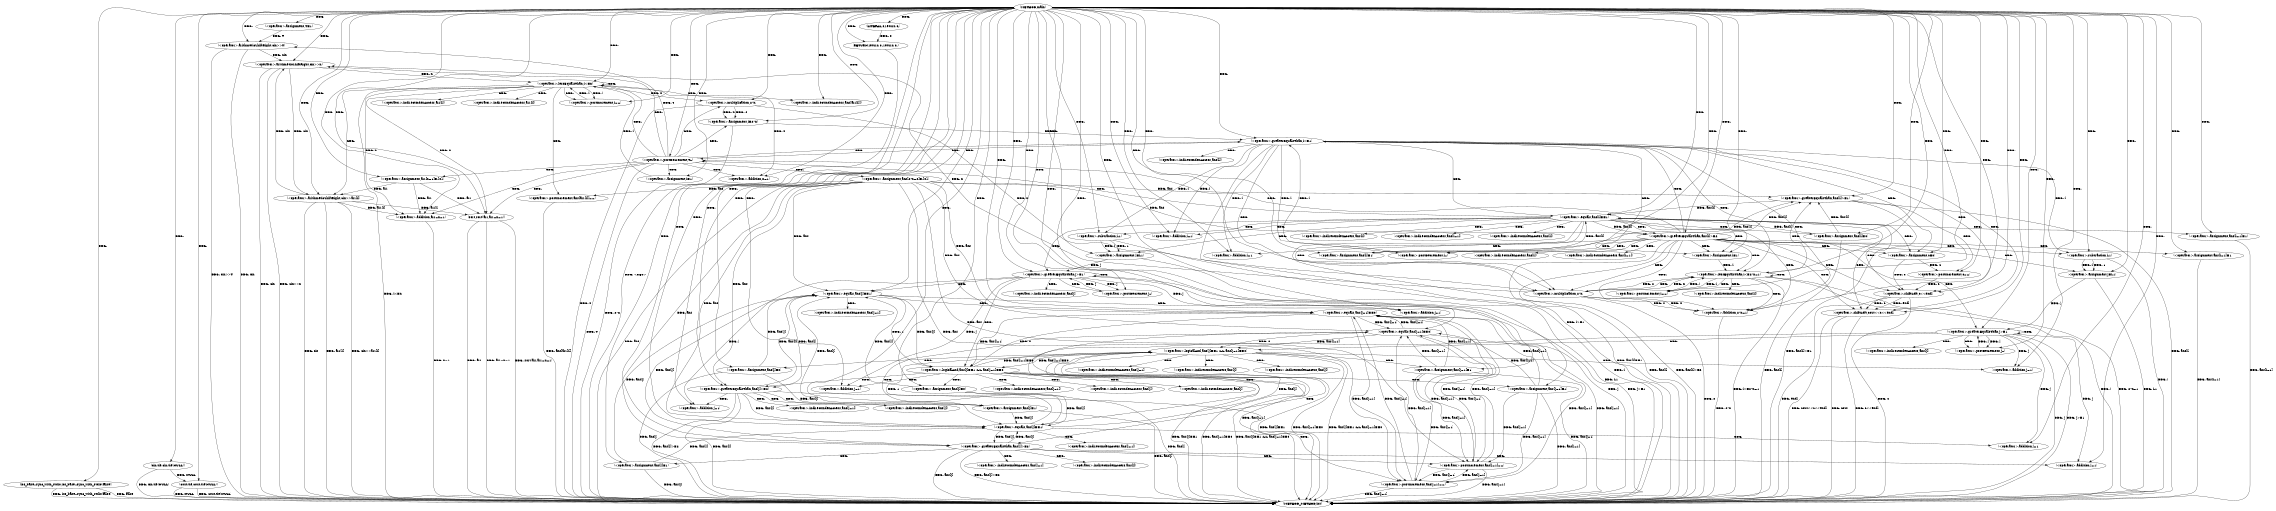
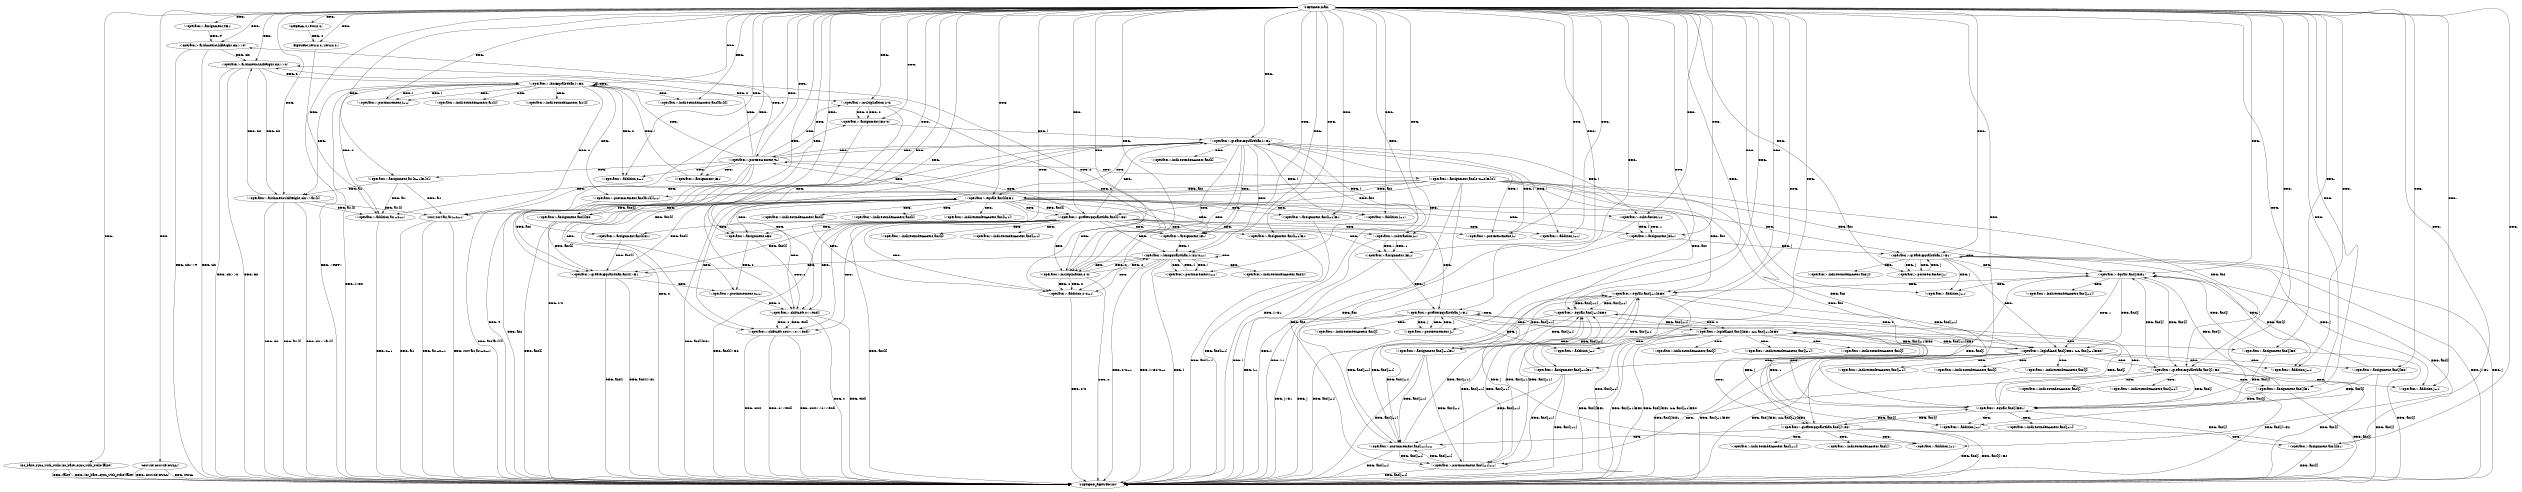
  digraph {
    n1 [label="(METHOD,main)"]
    n2 [label="(ios_base::sync_with_stdio,ios_base::sync_with_stdio(false))"]
-   n3 [label="(cin.tie,cin.tie(NULL))"]
    n4 [label="(cout.tie,cout.tie(NULL))"]
    n5 [label="(<operator>.assignment,T=1)"]
    n6 [label="(<operator>.arithmeticShiftRight,cin>>T)"]
    n7 [label="(RETURN,return 0;,return 0;)"]
    n8 [label="(<operator>.postDecrement,T--)"]
    n9 [label="(LITERAL,0,return 0;)"]
    n10 [label="(<operator>.arithmeticShiftRight,cin>>n)"]
    n11 [label="(<operator>.assignment,arr[n+1]={0})"]
    n12 [label="(sort,sort(arr,arr+n+1))"]
    n13 [label="(<operator>.assignment,c=0)"]
    n14 [label="(<operator>.shiftLeft,cout<<c<<endl)"]
    n15 [label="(<operator>.assignment,i=1)"]
    n16 [label="(<operator>.lessEqualsThan,i<=n)"]
    n17 [label="(<operator>.postIncrement,i++)"]
    n18 [label="(<operator>.assignment,i=2*n)"]
    n19 [label="(<operator>.greaterEqualsThan,i>=1)"]
    n20 [label="(<operator>.postDecrement,i--)"]
    n21 [label="(<operator>.assignment,i=1)"]
    n22 [label="(<operator>.lessEqualsThan,i<=2*n+1)"]
    n23 [label="(<operator>.postIncrement,i++)"]
    n24 [label="(<operator>.arithmeticShiftRight,cin>>arr[i])"]
    n25 [label="(<operator>.addition,arr+n+1)"]
    n26 [label="(<operator>.shiftLeft,c<<endl)"]
    n27 [label="(<operator>.addition,n+1)"]
    n28 [label="(<operator>.multiplication,2*n)"]
    n29 [label="(<operator>.equals,ans[i]==1)"]
    n30 [label="(<operator>.addition,2*n+1)"]
    n31 [label="(<operator>.greaterEqualsThan,ans[i]>=1)"]
    n32 [label="(<operator>.postIncrement,c++)"]
    n33 [label="(<operator>.assignment,ans[i]=0)"]
    n34 [label="(<operator>.assignment,ans[i+1]=1)"]
    n35 [label="(<operator>.multiplication,2*n)"]
    n36 [label="(<operator>.assignment,j=i-1)"]
    n37 [label="(<operator>.greaterEqualsThan,j>=1)"]
    n38 [label="(<operator>.postDecrement,j--)"]
    n39 [label="(<operator>.greaterEqualsThan,ans[i]>=2)"]
    n40 [label="(<operator>.assignment,ans[i]=1)"]
    n41 [label="(<operator>.assignment,ans[i+1]=1)"]
    n42 [label="(<operator>.addition,i+1)"]
    n43 [label="(<operator>.subtraction,i-1)"]
    n44 [label="(<operator>.assignment,j=i-1)"]
    n45 [label="(<operator>.greaterEqualsThan,j>=1)"]
    n46 [label="(<operator>.postDecrement,j--)"]
    n47 [label="(<operator>.assignment,ans[j+1]=1)"]
    n48 [label="(<operator>.assignment,ans[j]=0)"]
    n49 [label="(<operator>.equals,ans[j]==1)"]
    n50 [label="(<operator>.equals,ans[j+1]==0)"]
    n51 [label="(<operator>.greaterEqualsThan,ans[j]>=2)"]
    n52 [label="(<operator>.addition,i+1)"]
    n53 [label="(<operator>.subtraction,i-1)"]
    n54 [label="(<operator>.assignment,ans[j]=1)"]
    n55 [label="(<operator>.assignment,ans[j+1]=1)"]
    n56 [label="(<operator>.assignment,ans[j]=0)"]
    n57 [label="(<operator>.addition,j+1)"]
    n58 [label="(<operator>.addition,j+1)"]
    n59 [label="(<operator>.equals,ans[j]==1)"]
    n60 [label="(<operator>.equals,ans[j+1]==0)"]
    n61 [label="(<operator>.greaterEqualsThan,ans[j]>=2)"]
    n62 [label="(<operator>.assignment,ans[j]=1)"]
    n63 [label="(<operator>.addition,j+1)"]
    n64 [label="(<operator>.addition,j+1)"]
    n65 [label="(<operator>.addition,j+1)"]
    n66 [label="(<operator>.addition,j+1)"]
    n67 [label="(<operator>.indirectIndexAccess,ans[arr[i]])"]
-   n68 [label="(METHOD_METHOD,int)"]
+   n68 [label="(METHOD_RETURN,int)"]
    n69 [label="(<operator>.assignment,ans[2*n+2]={0})"]
    n70 [label="(<operator>.postIncrement,ans[arr[i]]++)"]
    n71 [label="(<operator>.postIncrement,ans[j+1]++)"]
    n72 [label="(<operator>.postIncrement,ans[j+1]++)"]
    n73 [label="(<operator>.indirectIndexAccess,arr[i])"]
    n74 [label="(<operator>.indirectIndexAccess,arr[i])"]
    n75 [label="(<operator>.indirectIndexAccess,ans[i])"]
    n76 [label="(<operator>.indirectIndexAccess,ans[i])"]
    n77 [label="(<operator>.indirectIndexAccess,ans[i])"]
    n78 [label="(<operator>.indirectIndexAccess,ans[i+1])"]
    n79 [label="(<operator>.indirectIndexAccess,ans[i])"]
    n80 [label="(<operator>.logicalAnd,ans[j]==1 && ans[j+1]==0)"]
    n81 [label="(<operator>.indirectIndexAccess,ans[j])"]
    n82 [label="(<operator>.indirectIndexAccess,ans[i])"]
    n83 [label="(<operator>.indirectIndexAccess,ans[i+1])"]
    n84 [label="(<operator>.logicalAnd,ans[j]==1 && ans[j+1]==0)"]
    n85 [label="(<operator>.indirectIndexAccess,ans[j])"]
    n86 [label="(<operator>.indirectIndexAccess,ans[j+1])"]
    n87 [label="(<operator>.indirectIndexAccess,ans[j+1])"]
    n88 [label="(<operator>.indirectIndexAccess,ans[j])"]
    n89 [label="(<operator>.indirectIndexAccess,ans[j+1])"]
    n90 [label="(<operator>.indirectIndexAccess,ans[j+1])"]
    n91 [label="(<operator>.indirectIndexAccess,ans[j])"]
    n92 [label="(<operator>.indirectIndexAccess,ans[j+1])"]
    n93 [label="(<operator>.indirectIndexAccess,ans[j])"]
    n94 [label="(<operator>.indirectIndexAccess,ans[j])"]
    n95 [label="(<operator>.indirectIndexAccess,ans[j+1])"]
    n96 [label="(<operator>.indirectIndexAccess,ans[j])"]
    n97 [label="(<operator>.indirectIndexAccess,ans[j])"]
    n1 -> n2 [label="DDG: "]
-   n1 -> n3 [label="DDG: "]
    n1 -> n4 [label="DDG: "]
    n1 -> n5 [label="DDG: "]
    n1 -> n6 [label="DDG: "]
    n1 -> n7 [label="DDG: "]
    n1 -> n8 [label="DDG: "]
    n1 -> n9 [label="DDG: "]
    n1 -> n10 [label="DDG: "]
    n1 -> n11 [label="DDG: "]
    n1 -> n12 [label="DDG: "]
    n1 -> n13 [label="DDG: "]
    n1 -> n14 [label="DDG: "]
    n1 -> n15 [label="DDG: "]
    n1 -> n16 [label="DDG: "]
    n1 -> n17 [label="DDG: "]
    n1 -> n18 [label="DDG: "]
    n1 -> n19 [label="DDG: "]
    n1 -> n20 [label="DDG: "]
    n1 -> n21 [label="DDG: "]
    n1 -> n22 [label="DDG: "]
    n1 -> n23 [label="DDG: "]
    n1 -> n24 [label="DDG: "]
    n1 -> n25 [label="DDG: "]
    n1 -> n26 [label="DDG: "]
    n1 -> n27 [label="DDG: "]
    n1 -> n28 [label="DDG: "]
    n1 -> n29 [label="DDG: "]
    n1 -> n30 [label="DDG: "]
    n1 -> n31 [label="DDG: "]
    n1 -> n32 [label="DDG: "]
    n1 -> n33 [label="DDG: "]
    n1 -> n34 [label="DDG: "]
    n1 -> n35 [label="DDG: "]
    n1 -> n36 [label="DDG: "]
    n1 -> n37 [label="DDG: "]
    n1 -> n38 [label="DDG: "]
    n1 -> n39 [label="DDG: "]
    n1 -> n40 [label="DDG: "]
    n1 -> n41 [label="DDG: "]
    n1 -> n42 [label="DDG: "]
    n1 -> n43 [label="DDG: "]
    n1 -> n44 [label="DDG: "]
    n1 -> n45 [label="DDG: "]
    n1 -> n46 [label="DDG: "]
    n1 -> n47 [label="DDG: "]
    n1 -> n48 [label="DDG: "]
    n1 -> n49 [label="DDG: "]
    n1 -> n50 [label="DDG: "]
    n1 -> n51 [label="DDG: "]
    n1 -> n52 [label="DDG: "]
    n1 -> n53 [label="DDG: "]
    n1 -> n54 [label="DDG: "]
    n1 -> n55 [label="DDG: "]
    n1 -> n56 [label="DDG: "]
    n1 -> n57 [label="DDG: "]
    n1 -> n58 [label="DDG: "]
    n1 -> n59 [label="DDG: "]
    n1 -> n60 [label="DDG: "]
    n1 -> n61 [label="DDG: "]
    n1 -> n62 [label="DDG: "]
    n1 -> n63 [label="DDG: "]
    n1 -> n64 [label="DDG: "]
    n1 -> n65 [label="DDG: "]
    n1 -> n66 [label="DDG: "]
    n1 -> n67 [label="DDG: "]
    n2 -> n68 [label="DDG: ios_base::sync_with_stdio(false)"]
    n2 -> n68 [label="DDG: false"]
-   n3 -> n4 [label="DDG: NULL"]
-   n3 -> n68 [label="DDG: cin.tie(NULL)"]
    n4 -> n68 [label="DDG: NULL"]
    n4 -> n68 [label="DDG: cout.tie(NULL)"]
    n5 -> n6 [label="DDG: T"]
    n6 -> n10 [label="DDG: cin"]
    n6 -> n68 [label="DDG: cin"]
    n6 -> n68 [label="DDG: cin>>T"]
    n7 -> n68 [label="DDG: <RET>"]
    n8 -> n6 [label="DDG: T"]
    n8 -> n10 [label="CDG: "]
    n8 -> n11 [label="CDG: "]
    n8 -> n12 [label="CDG: "]
    n8 -> n15 [label="CDG: "]
    n8 -> n16 [label="CDG: "]
    n8 -> n18 [label="CDG: "]
    n8 -> n19 [label="CDG: "]
    n8 -> n25 [label="CDG: "]
    n8 -> n27 [label="CDG: "]
    n8 -> n28 [label="CDG: "]
    n8 -> n68 [label="DDG: T"]
    n8 -> n69 [label="CDG: "]
    n9 -> n7 [label="DDG: 0"]
    n10 -> n16 [label="DDG: n"]
    n10 -> n24 [label="DDG: cin"]
    n10 -> n68 [label="DDG: cin"]
    n10 -> n68 [label="DDG: cin>>n"]
    n11 -> n12 [label="DDG: arr"]
    n11 -> n24 [label="DDG: arr"]
    n11 -> n25 [label="DDG: arr"]
    n12 -> n68 [label="DDG: arr"]
    n12 -> n68 [label="DDG: arr+n+1"]
    n12 -> n68 [label="DDG: sort(arr,arr+n+1)"]
    n13 -> n26 [label="DDG: c"]
    n13 -> n32 [label="DDG: c"]
    n14 -> n68 [label="DDG: c<<endl"]
    n14 -> n68 [label="DDG: cout<<c<<endl"]
    n14 -> n68 [label="DDG: cout"]
    n15 -> n16 [label="DDG: i"]
    n16 -> n12 [label="DDG: n"]
    n16 -> n16 [label="CDG: "]
    n16 -> n17 [label="DDG: i"]
    n16 -> n17 [label="CDG: "]
    n16 -> n24 [label="CDG: "]
    n16 -> n25 [label="DDG: n"]
    n16 -> n27 [label="DDG: n"]
    n16 -> n28 [label="DDG: n"]
    n16 -> n67 [label="CDG: "]
    n16 -> n68 [label="DDG: i<=n"]
    n16 -> n70 [label="CDG: "]
    n16 -> n73 [label="CDG: "]
    n16 -> n74 [label="CDG: "]
    n17 -> n16 [label="DDG: i"]
    n18 -> n19 [label="DDG: i"]
    n18 -> n68 [label="DDG: 2*n"]
    n19 -> n8 [label="CDG: "]
    n19 -> n13 [label="CDG: "]
    n19 -> n14 [label="CDG: "]
    n19 -> n20 [label="DDG: i"]
    n19 -> n21 [label="CDG: "]
    n19 -> n22 [label="CDG: "]
    n19 -> n26 [label="CDG: "]
    n19 -> n29 [label="CDG: "]
    n19 -> n30 [label="CDG: "]
    n19 -> n35 [label="CDG: "]
    n19 -> n42 [label="DDG: i"]
    n19 -> n43 [label="DDG: i"]
    n19 -> n52 [label="DDG: i"]
    n19 -> n53 [label="DDG: i"]
    n19 -> n68 [label="DDG: i>=1"]
    n19 -> n75 [label="CDG: "]
    n20 -> n19 [label="DDG: i"]
    n21 -> n22 [label="DDG: i"]
    n22 -> n22 [label="CDG: "]
    n22 -> n23 [label="DDG: i"]
    n22 -> n23 [label="CDG: "]
    n22 -> n30 [label="CDG: "]
    n22 -> n31 [label="CDG: "]
    n22 -> n35 [label="CDG: "]
    n22 -> n68 [label="DDG: i"]
    n22 -> n68 [label="DDG: 2*n+1"]
    n22 -> n68 [label="DDG: i<=2*n+1"]
    n22 -> n76 [label="CDG: "]
    n23 -> n22 [label="DDG: i"]
    n24 -> n10 [label="DDG: cin"]
    n24 -> n12 [label="DDG: arr[i]"]
    n24 -> n25 [label="DDG: arr[i]"]
    n24 -> n68 [label="DDG: cin"]
    n24 -> n68 [label="DDG: arr[i]"]
    n24 -> n68 [label="DDG: cin>>arr[i]"]
    n25 -> n68 [label="DDG: n+1"]
    n26 -> n14 [label="DDG: endl"]
    n26 -> n14 [label="DDG: c"]
    n26 -> n68 [label="DDG: c"]
    n26 -> n68 [label="DDG: endl"]
    n28 -> n18 [label="DDG: 2"]
    n28 -> n18 [label="DDG: n"]
    n28 -> n35 [label="DDG: n"]
    n28 -> n68 [label="DDG: n"]
    n29 -> n8 [label="CDG: "]
    n29 -> n13 [label="CDG: "]
    n29 -> n14 [label="CDG: "]
    n29 -> n21 [label="CDG: "]
    n29 -> n26 [label="CDG: "]
    n29 -> n30 [label="CDG: "]
    n29 -> n33 [label="CDG: "]
    n29 -> n34 [label="CDG: "]
    n29 -> n35 [label="CDG: "]
    n29 -> n36 [label="CDG: "]
    n29 -> n37 [label="CDG: "]
    n29 -> n39 [label="DDG: ans[i]"]
    n29 -> n39 [label="CDG: "]
    n29 -> n42 [label="CDG: "]
    n29 -> n43 [label="CDG: "]
    n29 -> n68 [label="DDG: ans[i]==1"]
    n29 -> n77 [label="CDG: "]
    n29 -> n78 [label="CDG: "]
    n29 -> n79 [label="CDG: "]
    n30 -> n68 [label="DDG: 2*n"]
    n31 -> n29 [label="DDG: ans[i]"]
    n31 -> n32 [label="CDG: "]
    n31 -> n68 [label="DDG: ans[i]"]
    n31 -> n68 [label="DDG: ans[i]>=1"]
    n32 -> n26 [label="DDG: c"]
    n33 -> n29 [label="DDG: ans[i]"]
    n33 -> n31 [label="DDG: ans[i]"]
    n33 -> n68 [label="DDG: ans[i]"]
    n34 -> n68 [label="DDG: ans[i+1]"]
    n35 -> n10 [label="DDG: n"]
    n35 -> n22 [label="DDG: n"]
    n35 -> n22 [label="DDG: 2"]
    n35 -> n30 [label="DDG: n"]
    n35 -> n30 [label="DDG: 2"]
    n35 -> n68 [label="DDG: n"]
    n36 -> n37 [label="DDG: j"]
    n36 -> n68 [label="DDG: i-1"]
    n37 -> n37 [label="CDG: "]
    n37 -> n38 [label="DDG: j"]
    n37 -> n38 [label="CDG: "]
    n37 -> n49 [label="CDG: "]
    n37 -> n57 [label="DDG: j"]
    n37 -> n58 [label="DDG: j"]
    n37 -> n63 [label="DDG: j"]
    n37 -> n68 [label="DDG: j"]
    n37 -> n68 [label="DDG: j>=1"]
    n37 -> n80 [label="CDG: "]
    n37 -> n81 [label="CDG: "]
    n38 -> n37 [label="DDG: j"]
    n39 -> n8 [label="CDG: "]
    n39 -> n13 [label="CDG: "]
    n39 -> n14 [label="CDG: "]
    n39 -> n19 [label="CDG: "]
    n39 -> n20 [label="CDG: "]
    n39 -> n21 [label="CDG: "]
    n39 -> n22 [label="CDG: "]
    n39 -> n26 [label="CDG: "]
    n39 -> n30 [label="CDG: "]
    n39 -> n31 [label="DDG: ans[i]"]
    n39 -> n35 [label="CDG: "]
    n39 -> n40 [label="CDG: "]
    n39 -> n41 [label="CDG: "]
    n39 -> n44 [label="CDG: "]
    n39 -> n45 [label="CDG: "]
    n39 -> n52 [label="CDG: "]
    n39 -> n53 [label="CDG: "]
    n39 -> n68 [label="DDG: ans[i]"]
    n39 -> n68 [label="DDG: ans[i]>=2"]
    n39 -> n82 [label="CDG: "]
    n39 -> n83 [label="CDG: "]
    n40 -> n29 [label="DDG: ans[i]"]
    n40 -> n31 [label="DDG: ans[i]"]
    n41 -> n68 [label="DDG: ans[i+1]"]
    n43 -> n36 [label="DDG: i"]
    n43 -> n36 [label="DDG: 1"]
    n43 -> n68 [label="DDG: i"]
    n44 -> n45 [label="DDG: j"]
    n44 -> n68 [label="DDG: i-1"]
    n45 -> n45 [label="CDG: "]
    n45 -> n46 [label="DDG: j"]
    n45 -> n46 [label="CDG: "]
    n45 -> n59 [label="CDG: "]
    n45 -> n64 [label="DDG: j"]
    n45 -> n65 [label="DDG: j"]
    n45 -> n66 [label="DDG: j"]
    n45 -> n68 [label="DDG: j"]
    n45 -> n68 [label="DDG: j>=1"]
    n45 -> n84 [label="CDG: "]
    n45 -> n85 [label="CDG: "]
    n46 -> n45 [label="DDG: j"]
    n47 -> n50 [label="DDG: ans[j+1]"]
    n47 -> n60 [label="DDG: ans[j+1]"]
    n47 -> n68 [label="DDG: ans[j+1]"]
    n47 -> n71 [label="DDG: ans[j+1]"]
    n47 -> n72 [label="DDG: ans[j+1]"]
    n48 -> n49 [label="DDG: ans[j]"]
    n48 -> n59 [label="DDG: ans[j]"]
    n48 -> n68 [label="DDG: ans[j]"]
    n49 -> n50 [label="CDG: "]
    n49 -> n51 [label="DDG: ans[j]"]
    n49 -> n57 [label="CDG: "]
    n49 -> n80 [label="DDG: 1"]
    n49 -> n80 [label="DDG: ans[j]"]
    n49 -> n86 [label="CDG: "]
    n50 -> n60 [label="DDG: ans[j+1]"]
    n50 -> n68 [label="DDG: ans[j+1]"]
    n50 -> n71 [label="DDG: ans[j+1]"]
    n50 -> n72 [label="DDG: ans[j+1]"]
    n50 -> n80 [label="DDG: ans[j+1]"]
    n50 -> n80 [label="DDG: 0"]
    n51 -> n49 [label="DDG: ans[j]"]
    n51 -> n54 [label="CDG: "]
    n51 -> n59 [label="DDG: ans[j]"]
    n51 -> n63 [label="CDG: "]
    n51 -> n68 [label="DDG: ans[j]"]
    n51 -> n68 [label="DDG: ans[j]>=2"]
    n51 -> n71 [label="CDG: "]
    n51 -> n87 [label="CDG: "]
    n51 -> n88 [label="CDG: "]
    n53 -> n44 [label="DDG: 1"]
    n53 -> n44 [label="DDG: i"]
    n53 -> n68 [label="DDG: i"]
    n54 -> n49 [label="DDG: ans[j]"]
    n54 -> n59 [label="DDG: ans[j]"]
    n54 -> n68 [label="DDG: ans[j]"]
    n55 -> n50 [label="DDG: ans[j+1]"]
    n55 -> n60 [label="DDG: ans[j+1]"]
    n55 -> n68 [label="DDG: ans[j+1]"]
    n55 -> n71 [label="DDG: ans[j+1]"]
    n55 -> n72 [label="DDG: ans[j+1]"]
    n56 -> n49 [label="DDG: ans[j]"]
    n56 -> n59 [label="DDG: ans[j]"]
    n56 -> n68 [label="DDG: ans[j]"]
    n59 -> n60 [label="CDG: "]
    n59 -> n61 [label="DDG: ans[j]"]
    n59 -> n64 [label="CDG: "]
    n59 -> n84 [label="DDG: 1"]
    n59 -> n84 [label="DDG: ans[j]"]
    n59 -> n89 [label="CDG: "]
    n60 -> n50 [label="DDG: ans[j+1]"]
    n60 -> n68 [label="DDG: ans[j+1]"]
    n60 -> n71 [label="DDG: ans[j+1]"]
    n60 -> n72 [label="DDG: ans[j+1]"]
    n60 -> n84 [label="DDG: 0"]
    n60 -> n84 [label="DDG: ans[j+1]"]
    n61 -> n49 [label="DDG: ans[j]"]
    n61 -> n59 [label="DDG: ans[j]"]
    n61 -> n62 [label="CDG: "]
    n61 -> n66 [label="CDG: "]
    n61 -> n68 [label="DDG: ans[j]"]
    n61 -> n68 [label="DDG: ans[j]>=2"]
    n61 -> n72 [label="CDG: "]
    n61 -> n90 [label="CDG: "]
    n61 -> n91 [label="CDG: "]
    n62 -> n49 [label="DDG: ans[j]"]
    n62 -> n59 [label="DDG: ans[j]"]
    n62 -> n68 [label="DDG: ans[j]"]
+   n69 -> n29 [label="DDG: ans"]
    n69 -> n31 [label="DDG: ans"]
    n69 -> n39 [label="DDG: ans"]
    n69 -> n49 [label="DDG: ans"]
    n69 -> n50 [label="DDG: ans"]
    n69 -> n51 [label="DDG: ans"]
    n69 -> n59 [label="DDG: ans"]
    n69 -> n60 [label="DDG: ans"]
    n69 -> n61 [label="DDG: ans"]
    n69 -> n68 [label="DDG: ans"]
    n69 -> n70 [label="DDG: ans"]
    n69 -> n71 [label="DDG: ans"]
    n69 -> n72 [label="DDG: ans"]
    n70 -> n68 [label="DDG: ans[arr[i]]"]
    n71 -> n50 [label="DDG: ans[j+1]"]
    n71 -> n60 [label="DDG: ans[j+1]"]
    n71 -> n68 [label="DDG: ans[j+1]"]
    n71 -> n72 [label="DDG: ans[j+1]"]
    n72 -> n50 [label="DDG: ans[j+1]"]
    n72 -> n60 [label="DDG: ans[j+1]"]
    n72 -> n68 [label="DDG: ans[j+1]"]
    n72 -> n71 [label="DDG: ans[j+1]"]
    n80 -> n47 [label="CDG: "]
    n80 -> n48 [label="CDG: "]
    n80 -> n51 [label="CDG: "]
    n80 -> n58 [label="CDG: "]
    n80 -> n68 [label="DDG: ans[j]==1"]
    n80 -> n68 [label="DDG: ans[j+1]==0"]
    n80 -> n68 [label="DDG: ans[j]==1 && ans[j+1]==0"]
    n80 -> n84 [label="DDG: ans[j+1]==0"]
    n80 -> n92 [label="CDG: "]
    n80 -> n93 [label="CDG: "]
    n80 -> n94 [label="CDG: "]
    n84 -> n55 [label="CDG: "]
    n84 -> n56 [label="CDG: "]
    n84 -> n61 [label="CDG: "]
    n84 -> n65 [label="CDG: "]
    n84 -> n68 [label="DDG: ans[j]==1"]
    n84 -> n68 [label="DDG: ans[j+1]==0"]
    n84 -> n68 [label="DDG: ans[j]==1 && ans[j+1]==0"]
    n84 -> n80 [label="DDG: ans[j+1]==0"]
    n84 -> n95 [label="CDG: "]
    n84 -> n96 [label="CDG: "]
    n84 -> n97 [label="CDG: "]
  }
